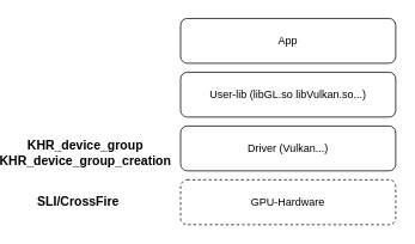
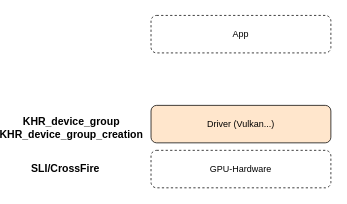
  <mxCell id="0" />
  <mxCell id="1" parent="0" />
- <mxCell id="2" value="App" style="rounded=1;whiteSpace=wrap;html=1;" vertex="1" parent="1"><mxGeometry x="154" y="20" width="240" height="50" as="geometry" /></mxCell>
- <mxCell id="3" value="User-lib (libGL.so libVulkan.so...)" style="rounded=1;whiteSpace=wrap;html=1;" vertex="1" parent="1"><mxGeometry x="154" y="80" width="240" height="50" as="geometry" /></mxCell>
- <mxCell id="4" value="Driver (Vulkan...)" style="rounded=1;whiteSpace=wrap;html=1;" vertex="1" parent="1"><mxGeometry x="154" y="140" width="240" height="50" as="geometry" /></mxCell>
+ <mxCell id="2" value="App" style="rounded=1;whiteSpace=wrap;html=1;dashed=1;" vertex="1" parent="1"><mxGeometry x="154" y="20" width="240" height="50" as="geometry" /></mxCell>
+ <mxCell id="4" value="Driver (Vulkan...)" style="rounded=1;whiteSpace=wrap;html=1;fillColor=#ffe6cc;" vertex="1" parent="1"><mxGeometry x="154" y="140" width="240" height="50" as="geometry" /></mxCell>
  <mxCell id="5" value="GPU-Hardware" style="rounded=1;whiteSpace=wrap;html=1;dashed=1;" vertex="1" parent="1"><mxGeometry x="154" y="200" width="240" height="50" as="geometry" /></mxCell>
  <mxCell id="6" value="&lt;font style=&quot;font-size: 14px&quot;&gt;&lt;b&gt;SLI/CrossFire&lt;/b&gt;&lt;/font&gt;" style="text;html=1;strokeColor=none;fillColor=none;align=center;verticalAlign=middle;whiteSpace=wrap;rounded=0;" vertex="1" parent="1"><mxGeometry x="20" y="215" width="40" height="20" as="geometry" /></mxCell>
  <mxCell id="7" value="&lt;font style=&quot;font-size: 14px&quot;&gt;&lt;b&gt;KHR_device_group&lt;br&gt;KHR_device_group_creation&lt;/b&gt;&lt;/font&gt;" style="text;html=1;strokeColor=none;fillColor=none;align=center;verticalAlign=middle;whiteSpace=wrap;rounded=0;" vertex="1" parent="1"><mxGeometry x="28" y="160" width="40" height="20" as="geometry" /></mxCell>
